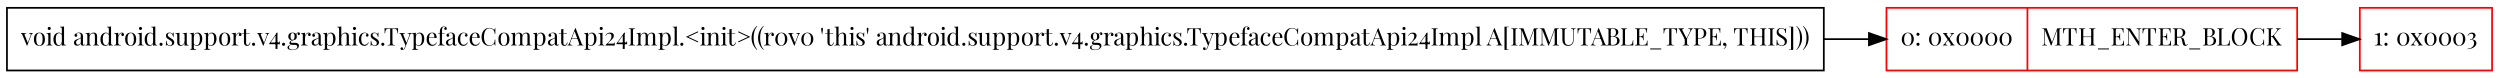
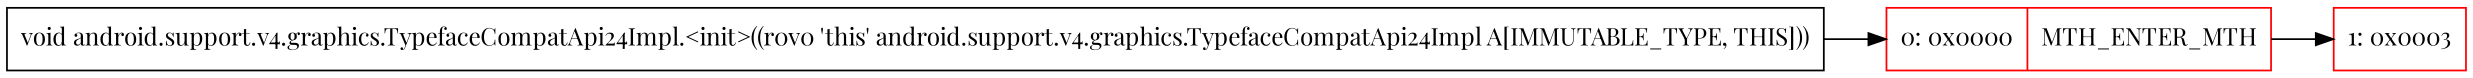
  digraph {
    rankdir=LR
    fontname="Playfair Display"
    node [color=red shape=record fontname="Playfair Display"]
    edge [fontname="Playfair Display"]
-   n1 [label="{0\:\ 0x0000|MTH_ENTER_BLOCK\l}"]
+   n1 [label="{0\:\ 0x0000|MTH_ENTER_MTH\l}"]
    n2 [label="{1\:\ 0x0003}"]
    n3 [label="{void android.support.v4.graphics.TypefaceCompatApi24Impl.\<init\>((r0v0 'this' android.support.v4.graphics.TypefaceCompatApi24Impl A[IMMUTABLE_TYPE, THIS])) }" color=""]
    subgraph cluster_1 {
      label="R(0)"
    }
    n1 -> n2
    n3 -> n1
  }
